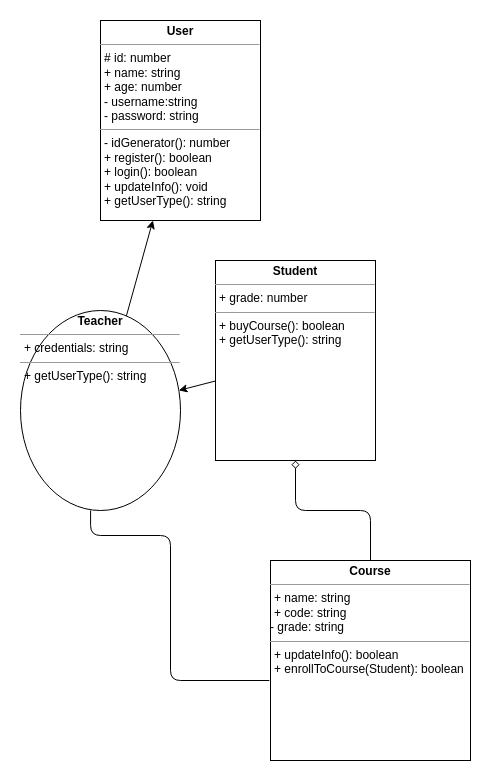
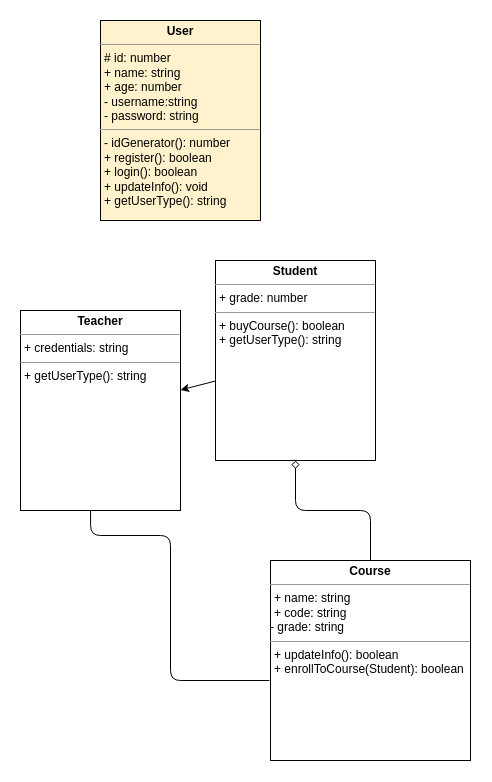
  <mxCell id="0" />
  <mxCell id="1" parent="0" />
- <mxCell id="2" value="&lt;p style=&quot;margin:0px;margin-top:4px;text-align:center;&quot;&gt;&lt;b&gt;User&lt;/b&gt;&lt;/p&gt;&lt;hr size=&quot;1&quot;&gt;&lt;p style=&quot;margin:0px;margin-left:4px;&quot;&gt;# id: number&lt;/p&gt;&lt;p style=&quot;margin:0px;margin-left:4px;&quot;&gt;+ name: string&lt;/p&gt;&lt;p style=&quot;margin:0px;margin-left:4px;&quot;&gt;+ age: number&lt;/p&gt;&lt;p style=&quot;margin:0px;margin-left:4px;&quot;&gt;- username:string&lt;/p&gt;&lt;p style=&quot;margin:0px;margin-left:4px;&quot;&gt;- password: string&lt;/p&gt;&lt;hr size=&quot;1&quot;&gt;&lt;p style=&quot;margin:0px;margin-left:4px;&quot;&gt;- idGenerator(): number&lt;/p&gt;&lt;p style=&quot;margin:0px;margin-left:4px;&quot;&gt;+ register(): boolean&lt;/p&gt;&lt;p style=&quot;margin:0px;margin-left:4px;&quot;&gt;+ login(): boolean&lt;/p&gt;&lt;p style=&quot;margin:0px;margin-left:4px;&quot;&gt;+ updateInfo(): void&lt;/p&gt;&lt;p style=&quot;margin:0px;margin-left:4px;&quot;&gt;+ getUserType(): string&lt;/p&gt;" style="verticalAlign=top;align=left;overflow=fill;fontSize=12;fontFamily=Helvetica;html=1;" vertex="1" parent="1"><mxGeometry x="100" y="20" width="160" height="200" as="geometry" /></mxCell>
+ <mxCell id="2" value="&lt;p style=&quot;margin:0px;margin-top:4px;text-align:center;&quot;&gt;&lt;b&gt;User&lt;/b&gt;&lt;/p&gt;&lt;hr size=&quot;1&quot;&gt;&lt;p style=&quot;margin:0px;margin-left:4px;&quot;&gt;# id: number&lt;/p&gt;&lt;p style=&quot;margin:0px;margin-left:4px;&quot;&gt;+ name: string&lt;/p&gt;&lt;p style=&quot;margin:0px;margin-left:4px;&quot;&gt;+ age: number&lt;/p&gt;&lt;p style=&quot;margin:0px;margin-left:4px;&quot;&gt;- username:string&lt;/p&gt;&lt;p style=&quot;margin:0px;margin-left:4px;&quot;&gt;- password: string&lt;/p&gt;&lt;hr size=&quot;1&quot;&gt;&lt;p style=&quot;margin:0px;margin-left:4px;&quot;&gt;- idGenerator(): number&lt;/p&gt;&lt;p style=&quot;margin:0px;margin-left:4px;&quot;&gt;+ register(): boolean&lt;/p&gt;&lt;p style=&quot;margin:0px;margin-left:4px;&quot;&gt;+ login(): boolean&lt;/p&gt;&lt;p style=&quot;margin:0px;margin-left:4px;&quot;&gt;+ updateInfo(): void&lt;/p&gt;&lt;p style=&quot;margin:0px;margin-left:4px;&quot;&gt;+ getUserType(): string&lt;/p&gt;" style="verticalAlign=top;align=left;overflow=fill;fontSize=12;fontFamily=Helvetica;html=1;fillColor=#fff2cc;" vertex="1" parent="1"><mxGeometry x="100" y="20" width="160" height="200" as="geometry" /></mxCell>
  <mxCell id="3" style="edgeStyle=none;html=1;" edge="1" parent="1" source="4" target="7"><mxGeometry relative="1" as="geometry" /></mxCell>
  <mxCell id="4" value="&lt;p style=&quot;margin:0px;margin-top:4px;text-align:center;&quot;&gt;&lt;b&gt;Student&lt;/b&gt;&lt;/p&gt;&lt;hr size=&quot;1&quot;&gt;&lt;p style=&quot;margin:0px;margin-left:4px;&quot;&gt;&lt;span style=&quot;background-color: initial;&quot;&gt;+ grade: number&lt;/span&gt;&lt;br&gt;&lt;/p&gt;&lt;hr size=&quot;1&quot;&gt;&lt;p style=&quot;margin:0px;margin-left:4px;&quot;&gt;+ buyCourse(): boolean&lt;/p&gt;&lt;p style=&quot;margin:0px;margin-left:4px;&quot;&gt;+ getUserType(): string&lt;br&gt;&lt;/p&gt;" style="verticalAlign=top;align=left;overflow=fill;fontSize=12;fontFamily=Helvetica;html=1;" vertex="1" parent="1"><mxGeometry x="215" y="260" width="160" height="200" as="geometry" /></mxCell>
- <mxCell id="5" style="edgeStyle=none;html=1;" edge="1" parent="1" source="7" target="2"><mxGeometry relative="1" as="geometry" /></mxCell>
  <mxCell id="6" style="edgeStyle=orthogonalEdgeStyle;sketch=0;jumpStyle=sharp;html=1;entryX=-0.006;entryY=0.6;entryDx=0;entryDy=0;entryPerimeter=0;shadow=0;endArrow=none;endFill=1;exitX=0.438;exitY=1;exitDx=0;exitDy=0;exitPerimeter=0;" edge="1" parent="1" source="7" target="10"><mxGeometry relative="1" as="geometry"><Array as="points"><mxPoint x="90" y="535" /><mxPoint x="170" y="535" /><mxPoint x="170" y="680" /></Array></mxGeometry></mxCell>
- <mxCell id="7" value="&lt;p style=&quot;margin:0px;margin-top:4px;text-align:center;&quot;&gt;&lt;b&gt;Teacher&lt;/b&gt;&lt;/p&gt;&lt;hr size=&quot;1&quot;&gt;&lt;p style=&quot;margin:0px;margin-left:4px;&quot;&gt;+ credentials: string&lt;/p&gt;&lt;hr size=&quot;1&quot;&gt;&lt;p style=&quot;margin:0px;margin-left:4px;&quot;&gt;+ getUserType(): string&lt;br&gt;&lt;/p&gt;" style="ellipse;verticalAlign=top;align=left;overflow=fill;fontSize=12;fontFamily=Helvetica;html=1;" vertex="1" parent="1"><mxGeometry x="20" y="310" width="160" height="200" as="geometry" /></mxCell>
+ <mxCell id="7" value="&lt;p style=&quot;margin:0px;margin-top:4px;text-align:center;&quot;&gt;&lt;b&gt;Teacher&lt;/b&gt;&lt;/p&gt;&lt;hr size=&quot;1&quot;&gt;&lt;p style=&quot;margin:0px;margin-left:4px;&quot;&gt;+ credentials: string&lt;/p&gt;&lt;hr size=&quot;1&quot;&gt;&lt;p style=&quot;margin:0px;margin-left:4px;&quot;&gt;+ getUserType(): string&lt;br&gt;&lt;/p&gt;" style="verticalAlign=top;align=left;overflow=fill;fontSize=12;fontFamily=Helvetica;html=1;" vertex="1" parent="1"><mxGeometry x="20" y="310" width="160" height="200" as="geometry" /></mxCell>
  <mxCell id="8" style="edgeStyle=orthogonalEdgeStyle;html=1;strokeColor=none;endArrow=diamond;endFill=0;" edge="1" parent="1" source="10" target="4"><mxGeometry relative="1" as="geometry"><mxPoint x="240" y="660" as="targetPoint" /></mxGeometry></mxCell>
  <mxCell id="9" style="edgeStyle=orthogonalEdgeStyle;html=1;endArrow=diamond;endFill=0;shadow=0;" edge="1" parent="1" source="10" target="4"><mxGeometry relative="1" as="geometry" /></mxCell>
  <mxCell id="10" value="&lt;p style=&quot;margin:0px;margin-top:4px;text-align:center;&quot;&gt;&lt;b&gt;Course&lt;/b&gt;&lt;/p&gt;&lt;hr size=&quot;1&quot;&gt;&lt;p style=&quot;margin:0px;margin-left:4px;&quot;&gt;+ name: string&lt;/p&gt;&lt;p style=&quot;margin:0px;margin-left:4px;&quot;&gt;+ code: string&amp;nbsp;&lt;/p&gt;- grade: string&lt;br&gt;&lt;hr size=&quot;1&quot;&gt;&lt;p style=&quot;margin:0px;margin-left:4px;&quot;&gt;+ updateInfo(): boolean&lt;/p&gt;&lt;p style=&quot;margin: 0px 0px 0px 4px;&quot;&gt;+ enrollToCourse(Student): boolean&lt;/p&gt;&lt;p style=&quot;margin: 0px 0px 0px 4px;&quot;&gt;&lt;br&gt;&lt;/p&gt;" style="verticalAlign=top;align=left;overflow=fill;fontSize=12;fontFamily=Helvetica;html=1;" vertex="1" parent="1"><mxGeometry x="270" y="560" width="200" height="200" as="geometry" /></mxCell>
